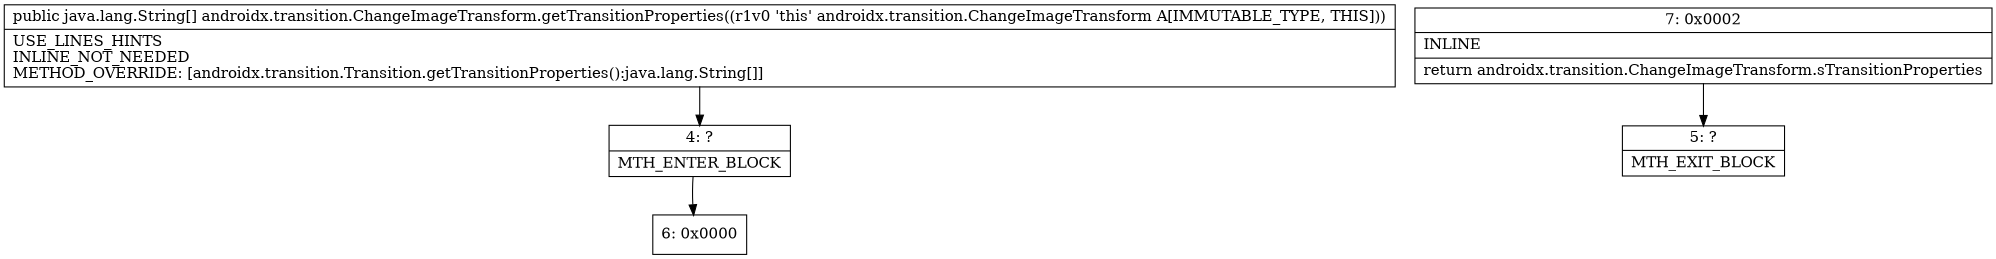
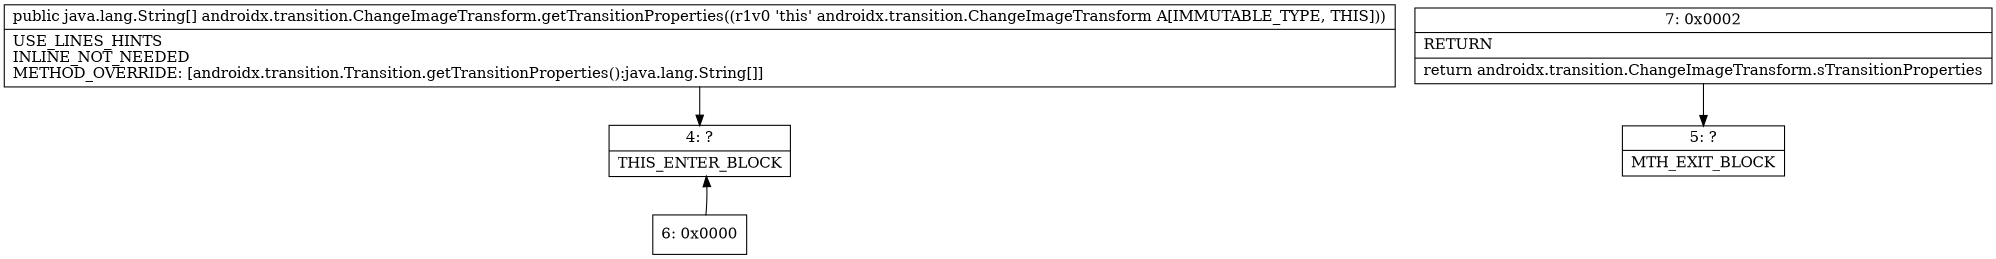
  digraph {
    node [shape=record]
-   n1 [label="{4\:\ ?|MTH_ENTER_BLOCK\l}"]
+   n1 [label="{4\:\ ?|THIS_ENTER_BLOCK\l}"]
    n2 [label="{6\:\ 0x0000}"]
-   n3 [label="{7\:\ 0x0002|INLINE\l|return androidx.transition.ChangeImageTransform.sTransitionProperties\l}"]
+   n3 [label="{7\:\ 0x0002|RETURN\l|return androidx.transition.ChangeImageTransform.sTransitionProperties\l}"]
    n4 [label="{5\:\ ?|MTH_EXIT_BLOCK\l}"]
    n5 [label="{public java.lang.String[] androidx.transition.ChangeImageTransform.getTransitionProperties((r1v0 'this' androidx.transition.ChangeImageTransform A[IMMUTABLE_TYPE, THIS]))  | USE_LINES_HINTS\lINLINE_NOT_NEEDED\lMETHOD_OVERRIDE: [androidx.transition.Transition.getTransitionProperties():java.lang.String[]]\l}"]
-   n1 -> n2
+   n2 -> n1
    n3 -> n4
    n5 -> n1
  }
